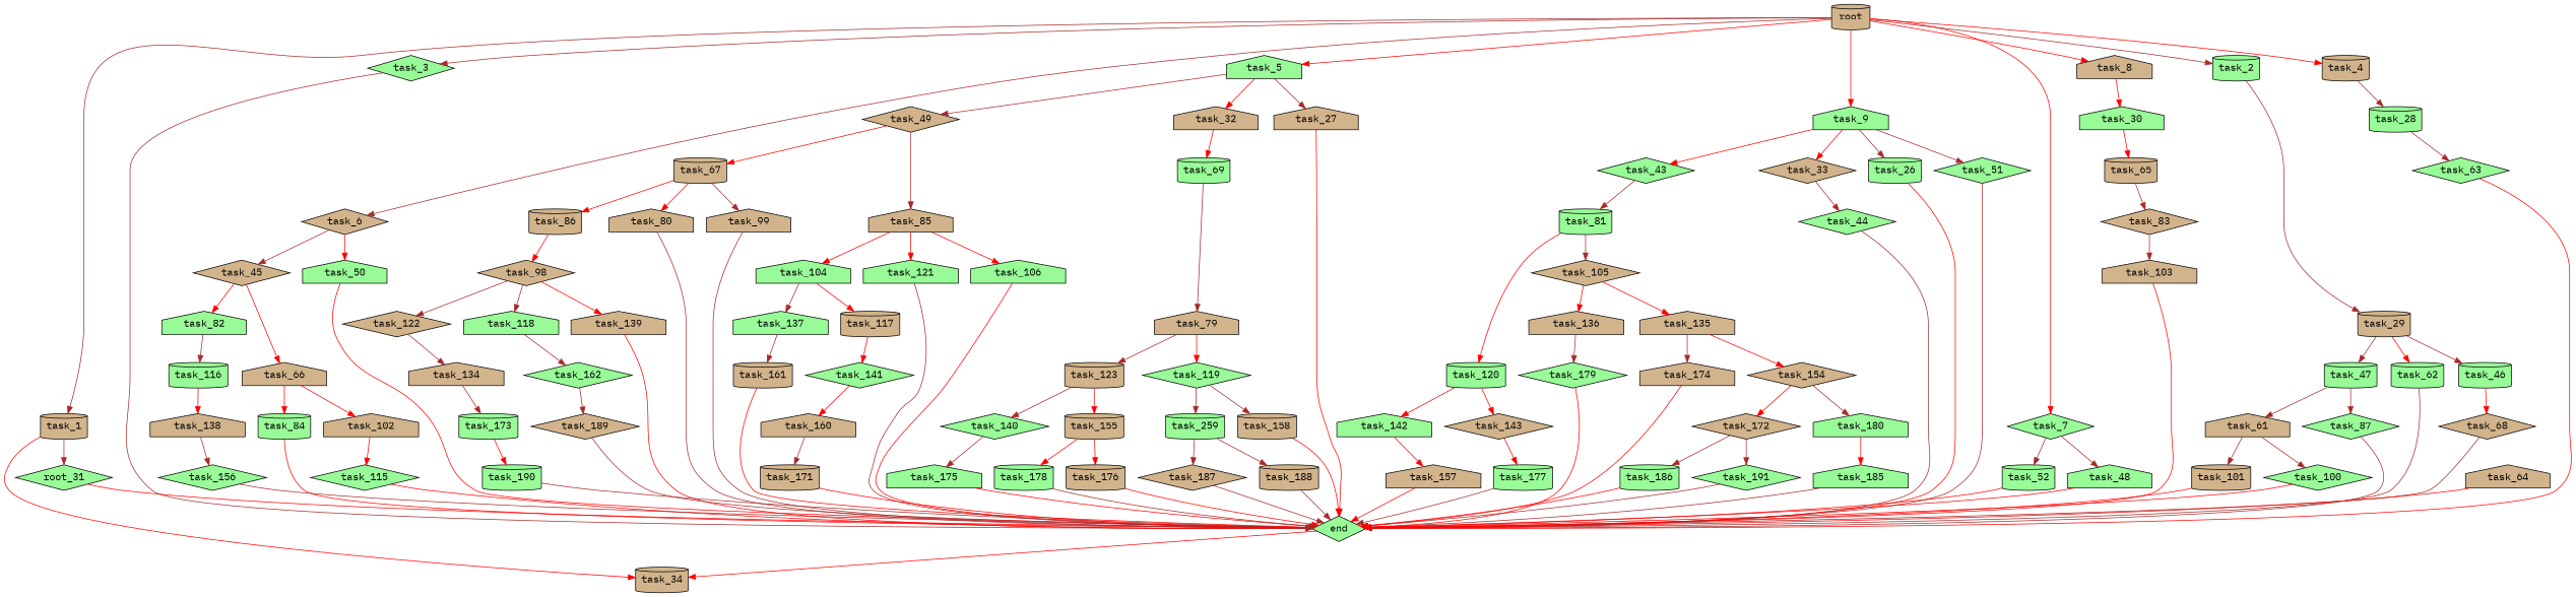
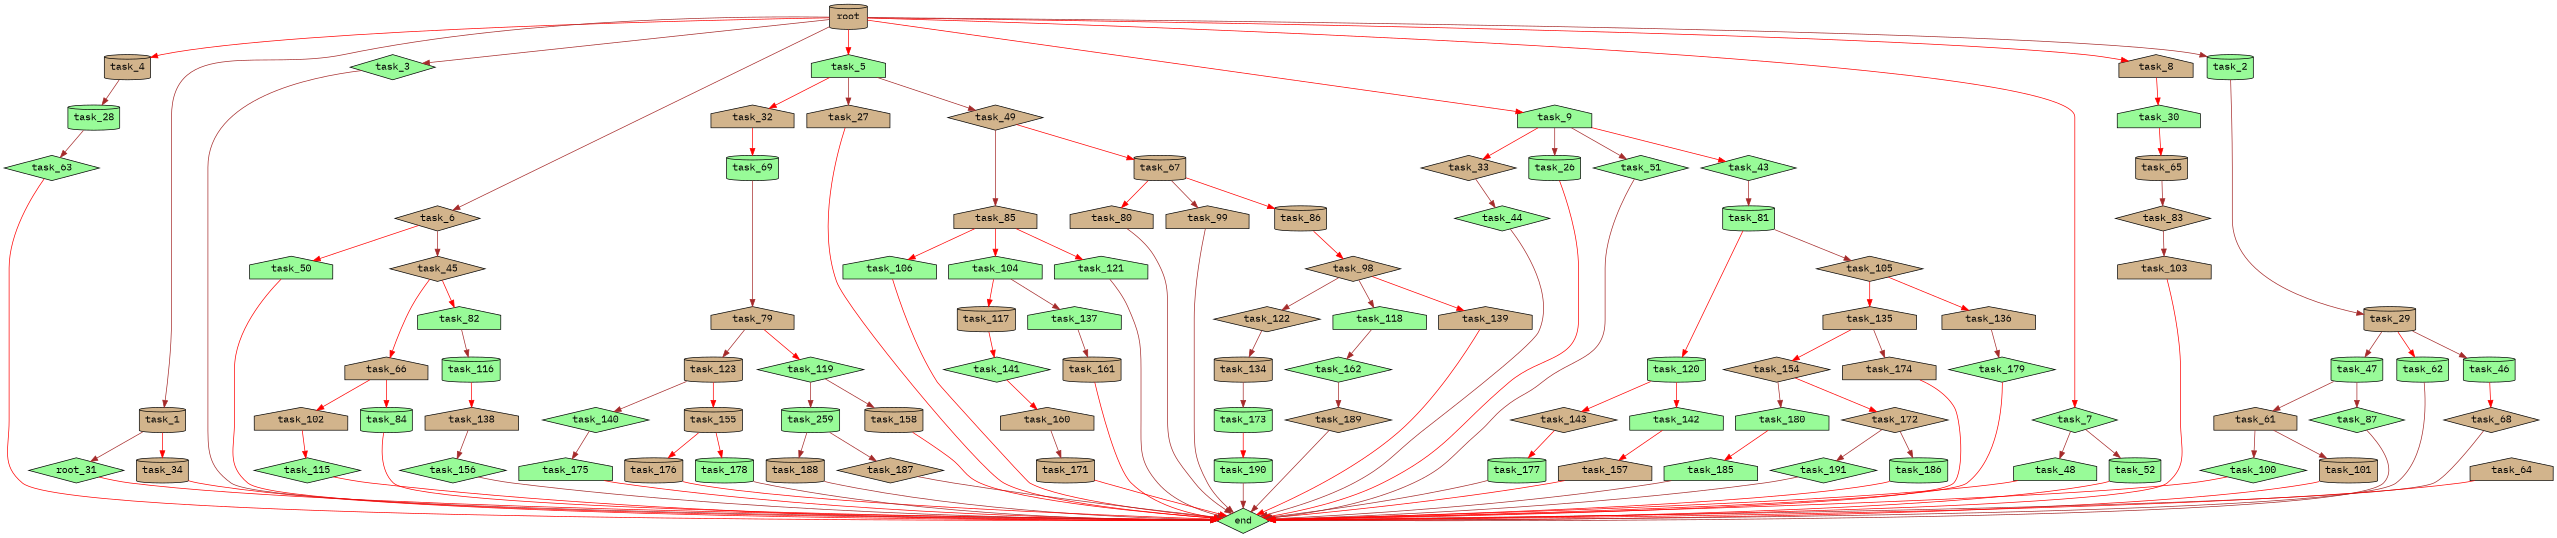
  digraph {
    fontname="IBM Plex Mono"
    node [fillcolor=palegreen fontname="IBM Plex Mono" shape=house style=filled]
    edge [color=red fontname="IBM Plex Mono"]
    task_100 [shape=diamond]
    end [shape=diamond]
    n3 [label=root_31 shape=diamond]
    task_33 [fillcolor=tan shape=diamond]
    task_44 [shape=diamond]
    task_61 [fillcolor=tan]
    task_47 [shape=cylinder]
    task_87 [shape=diamond]
    task_101 [fillcolor=tan shape=cylinder]
    task_62 [shape=cylinder]
    task_157 [fillcolor=tan]
    task_106
    task_102 [fillcolor=tan]
    task_115 [shape=diamond]
    task_4 [fillcolor=tan shape=cylinder]
    task_28 [shape=cylinder]
    task_63 [shape=diamond]
    task_32 [fillcolor=tan]
    task_69 [shape=cylinder]
    task_79 [fillcolor=tan]
    n21 [label=task_259 shape=cylinder]
    task_188 [fillcolor=tan shape=cylinder]
    task_187 [fillcolor=tan shape=diamond]
    task_123 [fillcolor=tan shape=cylinder]
    task_140 [shape=diamond]
    task_155 [fillcolor=tan shape=cylinder]
    task_175
    task_176 [fillcolor=tan shape=cylinder]
    task_178 [shape=cylinder]
    task_30
    task_65 [fillcolor=tan shape=cylinder]
    task_83 [fillcolor=tan shape=diamond]
-   task_134 [fillcolor=tan]
+   task_134 [fillcolor=tan shape=cylinder]
    task_173 [shape=cylinder]
    task_190 [shape=cylinder]
    task_27 [fillcolor=tan]
    task_104
    task_117 [fillcolor=tan shape=cylinder]
    task_137
    task_141 [shape=diamond]
    task_161 [fillcolor=tan shape=cylinder]
    task_138 [fillcolor=tan]
    task_156 [shape=diamond]
    task_143 [fillcolor=tan shape=diamond]
    task_177 [shape=cylinder]
    task_122 [fillcolor=tan shape=diamond]
    task_1 [fillcolor=tan shape=cylinder]
    task_34 [fillcolor=tan shape=cylinder]
    task_66 [fillcolor=tan]
    task_84 [shape=cylinder]
    task_3 [shape=diamond]
    task_6 [fillcolor=tan shape=diamond]
    task_50
    task_45 [fillcolor=tan shape=diamond]
    task_82
    task_119 [shape=diamond]
    task_158 [fillcolor=tan shape=cylinder]
    task_85 [fillcolor=tan]
    task_121
    task_160 [fillcolor=tan]
    task_171 [fillcolor=tan shape=cylinder]
    task_26 [shape=cylinder]
    task_116 [shape=cylinder]
    task_5
    task_49 [fillcolor=tan shape=diamond]
    task_67 [fillcolor=tan shape=cylinder]
    task_154 [fillcolor=tan shape=diamond]
    task_180
    task_172 [fillcolor=tan shape=diamond]
    task_185
    task_191 [shape=diamond]
    task_186 [shape=cylinder]
    task_51 [shape=diamond]
    task_43 [shape=diamond]
    task_81 [shape=cylinder]
    task_120 [shape=cylinder]
    task_105 [fillcolor=tan shape=diamond]
    task_98 [fillcolor=tan shape=diamond]
    task_118
    task_139 [fillcolor=tan]
    task_162 [shape=diamond]
    task_9
    task_68 [fillcolor=tan shape=diamond]
    task_80 [fillcolor=tan]
    task_99 [fillcolor=tan]
    task_86 [fillcolor=tan shape=cylinder]
    task_29 [fillcolor=tan shape=cylinder]
    task_46 [shape=cylinder]
    task_179 [shape=diamond]
    task_64 [fillcolor=tan]
    task_142
    task_135 [fillcolor=tan]
    task_174 [fillcolor=tan]
    task_189 [fillcolor=tan shape=diamond]
    task_48
    task_103 [fillcolor=tan]
    task_7 [shape=diamond]
    task_52 [shape=cylinder]
    root [fillcolor=tan shape=cylinder]
    task_8 [fillcolor=tan]
    task_2 [shape=cylinder]
    task_136 [fillcolor=tan]
    task_100 -> end
    n3 -> end
    task_33 -> task_44 [color=brown]
    task_44 -> end [color=brown]
    task_61 -> task_100 [color=brown]
    task_61 -> task_101 [color=brown]
    task_47 -> task_61 [color=brown]
    task_47 -> task_87 [color=brown]
    task_87 -> end [color=brown]
    task_101 -> end
    task_62 -> end [color=brown]
    task_157 -> end
    task_106 -> end
    task_102 -> task_115
    task_115 -> end
    task_4 -> task_28 [color=brown]
    task_28 -> task_63 [color=brown]
    task_63 -> end
    task_32 -> task_69
    task_69 -> task_79 [color=brown]
    task_79 -> task_123 [color=brown]
    task_79 -> task_119
    n21 -> task_188 [color=brown]
    n21 -> task_187 [color=brown]
    task_188 -> end [color=brown]
    task_187 -> end [color=brown]
    task_123 -> task_140 [color=brown]
    task_123 -> task_155
    task_140 -> task_175 [color=brown]
    task_155 -> task_176
    task_155 -> task_178
    task_175 -> end
    task_176 -> end
    task_178 -> end [color=brown]
    task_30 -> task_65
    task_65 -> task_83 [color=brown]
    task_83 -> task_103 [color=brown]
    task_134 -> task_173 [color=brown]
    task_173 -> task_190
    task_190 -> end [color=brown]
    task_27 -> end
    task_104 -> task_117
    task_104 -> task_137 [color=brown]
    task_117 -> task_141
    task_137 -> task_161 [color=brown]
    task_141 -> task_160
    task_161 -> end
    task_138 -> task_156 [color=brown]
    task_156 -> end [color=brown]
    task_143 -> task_177
    task_177 -> end [color=brown]
    task_122 -> task_134 [color=brown]
    task_1 -> n3 [color=brown]
    task_1 -> task_34
-   end -> task_34
+   task_34 -> end
    task_66 -> task_102
    task_66 -> task_84
    task_84 -> end
    task_3 -> end [color=brown]
    task_6 -> task_50
    task_6 -> task_45 [color=brown]
    task_50 -> end
    task_45 -> task_66
    task_45 -> task_82
    task_82 -> task_116 [color=brown]
    task_119 -> n21 [color=brown]
    task_119 -> task_158 [color=brown]
    task_158 -> end
    task_85 -> task_106
    task_85 -> task_104
    task_85 -> task_121
    task_121 -> end [color=brown]
    task_160 -> task_171 [color=brown]
    task_171 -> end
    task_26 -> end
    task_116 -> task_138
    task_5 -> task_32
    task_5 -> task_27 [color=brown]
    task_5 -> task_49 [color=brown]
    task_49 -> task_85 [color=brown]
    task_49 -> task_67
    task_67 -> task_80
    task_67 -> task_99 [color=brown]
    task_67 -> task_86
    task_154 -> task_180 [color=brown]
    task_154 -> task_172
    task_180 -> task_185
    task_172 -> task_191 [color=brown]
    task_172 -> task_186 [color=brown]
    task_185 -> end [color=brown]
    task_191 -> end [color=brown]
    task_186 -> end
    task_51 -> end [color=brown]
    task_43 -> task_81 [color=brown]
    task_81 -> task_120
    task_81 -> task_105 [color=brown]
    task_120 -> task_143
    task_120 -> task_142
    task_105 -> task_135
    task_105 -> task_136
    task_98 -> task_122 [color=brown]
    task_98 -> task_118 [color=brown]
    task_98 -> task_139
    task_118 -> task_162 [color=brown]
    task_139 -> end
    task_162 -> task_189 [color=brown]
    task_9 -> task_33
    task_9 -> task_26 [color=brown]
    task_9 -> task_51 [color=brown]
    task_9 -> task_43
    task_68 -> end [color=brown]
    task_80 -> end [color=brown]
    task_99 -> end [color=brown]
    task_86 -> task_98
    task_29 -> task_47 [color=brown]
    task_29 -> task_62
    task_29 -> task_46 [color=brown]
    task_46 -> task_68
    task_179 -> end
    task_64 -> end
    task_142 -> task_157
    task_135 -> task_154
    task_135 -> task_174 [color=brown]
    task_174 -> end
    task_189 -> end [color=brown]
    task_48 -> end
    task_103 -> end
    task_7 -> task_48 [color=brown]
    task_7 -> task_52 [color=brown]
    task_52 -> end
    root -> task_4
    root -> task_1 [color=brown]
    root -> task_3 [color=brown]
    root -> task_6 [color=brown]
    root -> task_5
    root -> task_9
    root -> task_7
    root -> task_8
    root -> task_2 [color=brown]
    task_8 -> task_30
    task_2 -> task_29 [color=brown]
    task_136 -> task_179 [color=brown]
  }
